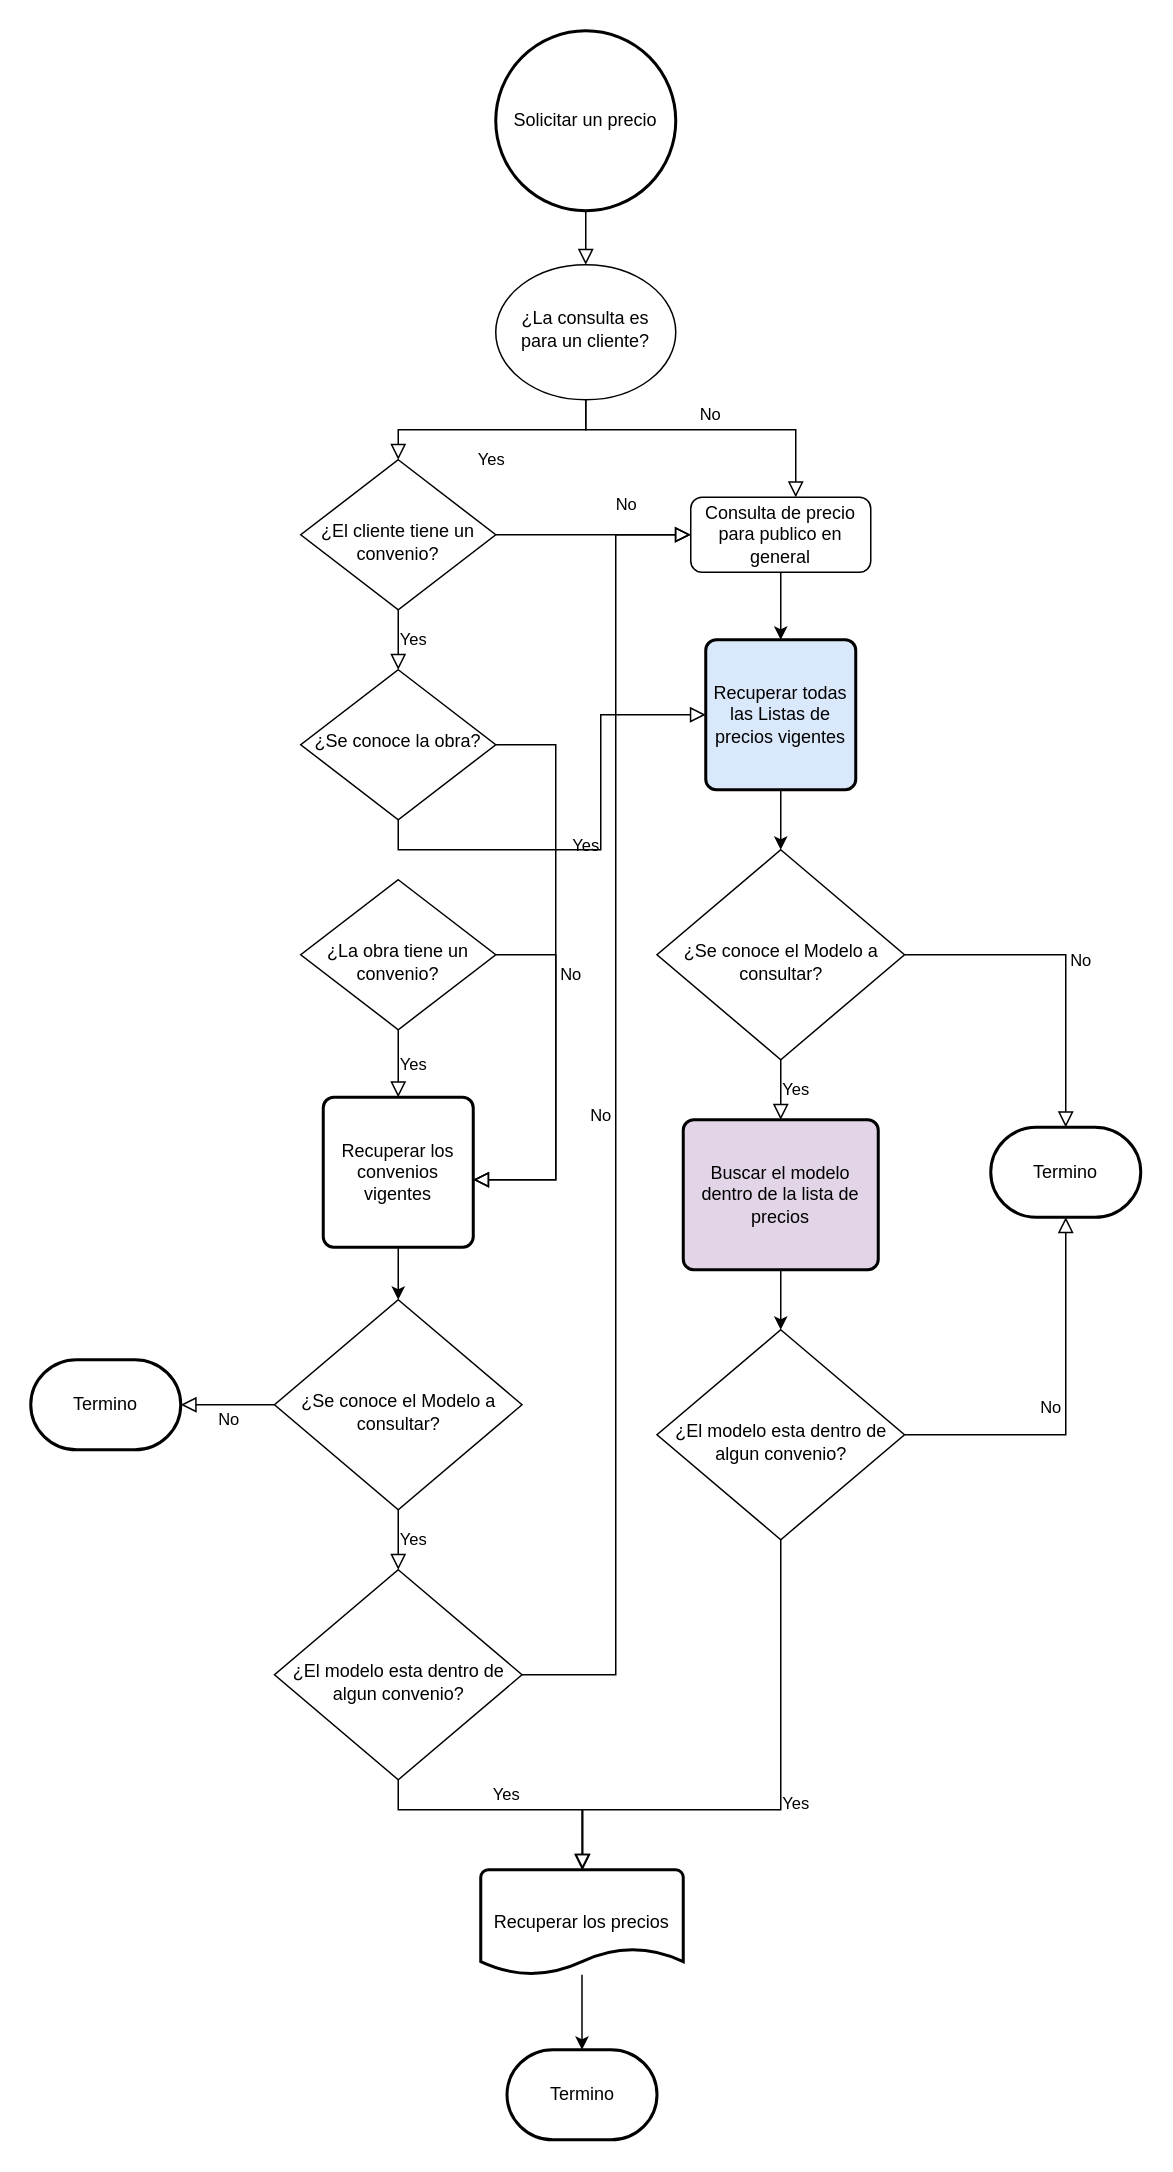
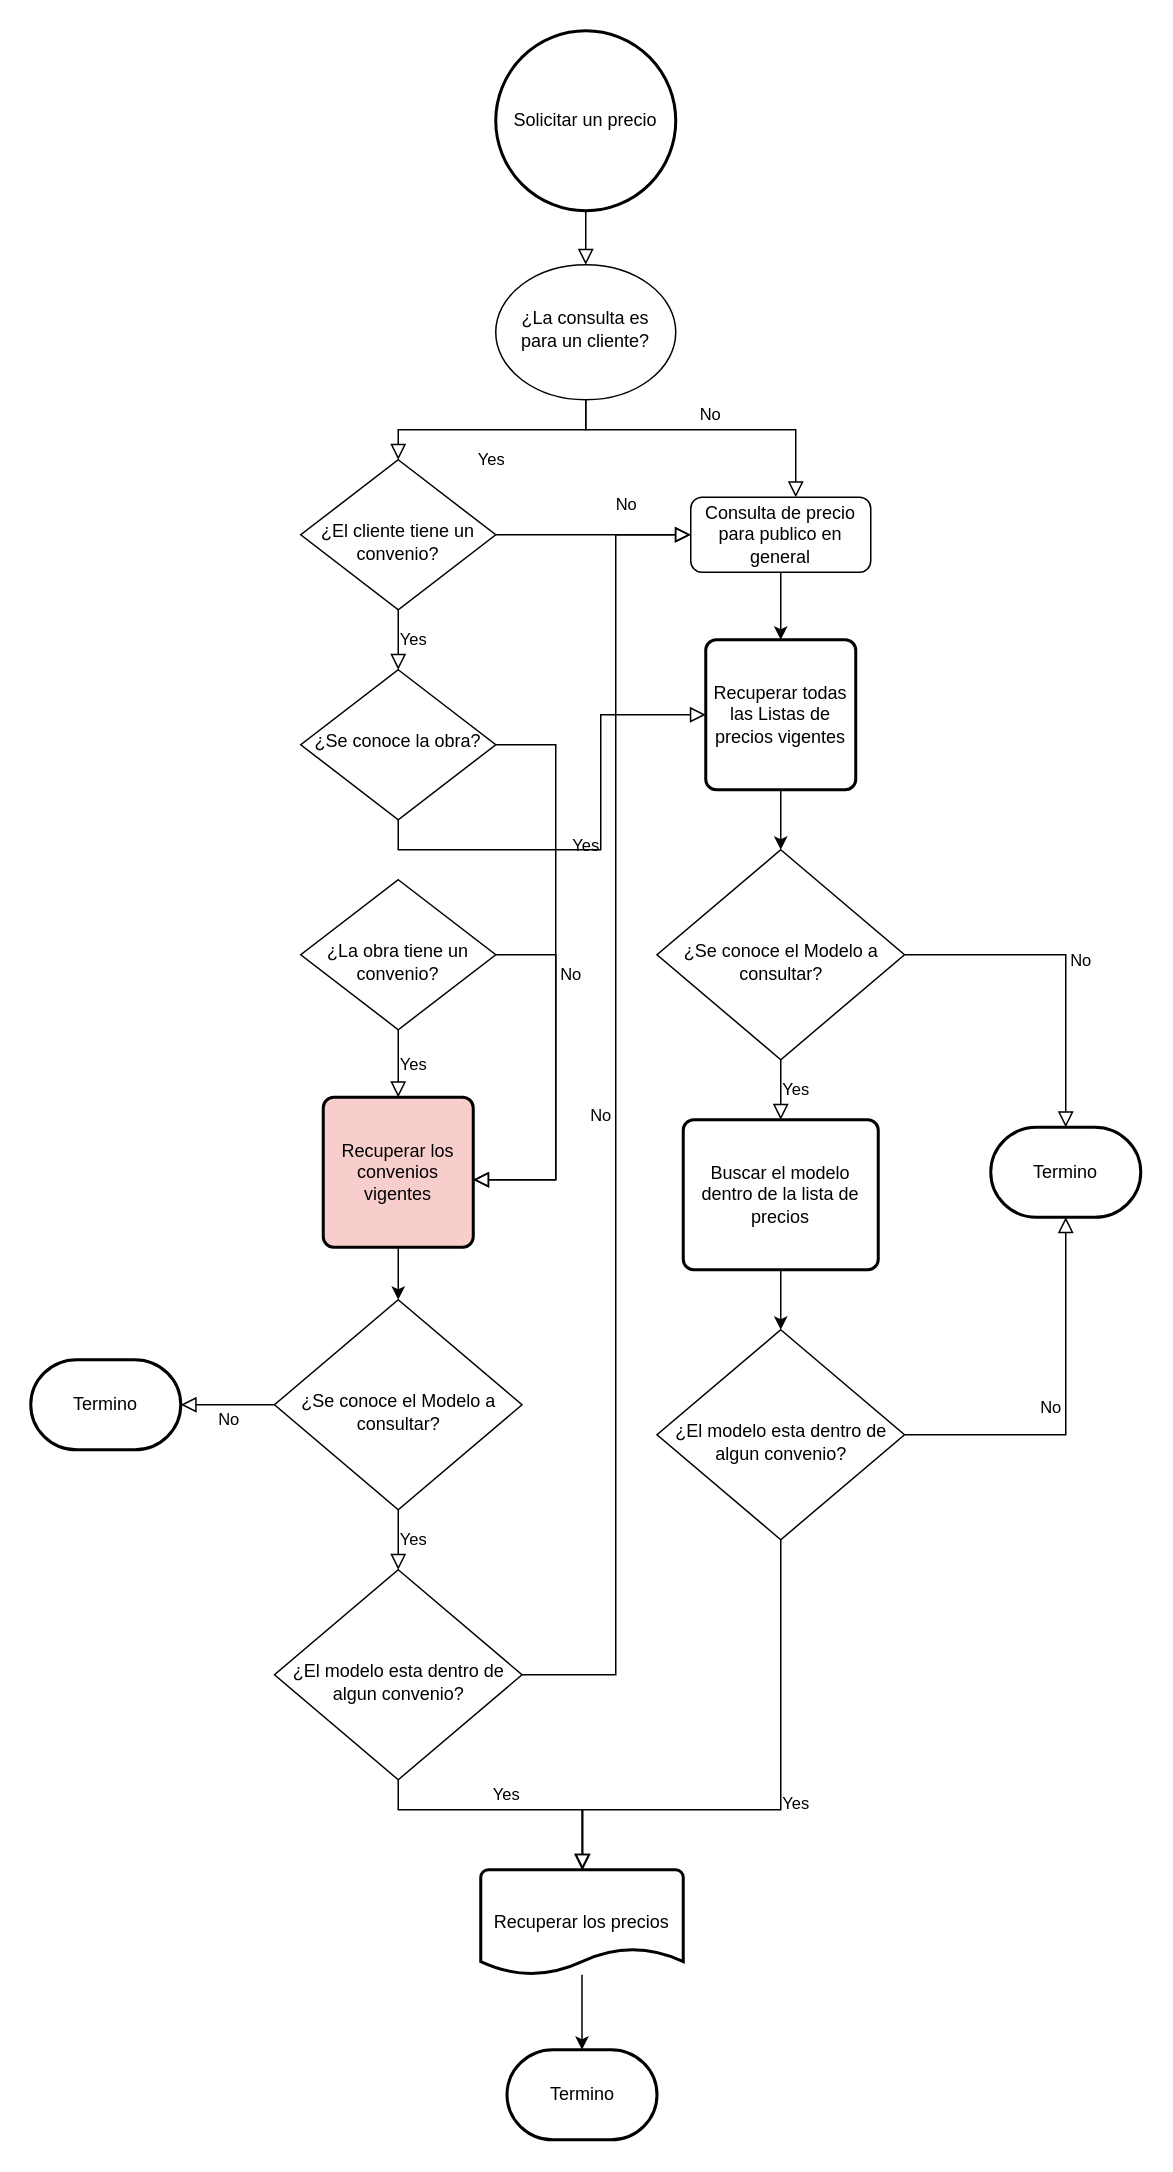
  <mxCell id="0" />
  <mxCell id="1" parent="0" />
  <mxCell id="2" value="" style="rounded=0;html=1;jettySize=auto;orthogonalLoop=1;fontSize=11;endArrow=block;endFill=0;endSize=8;strokeWidth=1;shadow=0;labelBackgroundColor=none;edgeStyle=orthogonalEdgeStyle;exitX=0.5;exitY=1;exitDx=0;exitDy=0;exitPerimeter=0;" parent="1" source="37" target="5" edge="1"><mxGeometry relative="1" as="geometry"><mxPoint x="390" y="126" as="sourcePoint" /></mxGeometry></mxCell>
  <mxCell id="3" value="Yes" style="rounded=0;html=1;jettySize=auto;orthogonalLoop=1;fontSize=11;endArrow=block;endFill=0;endSize=8;strokeWidth=1;shadow=0;labelBackgroundColor=none;edgeStyle=orthogonalEdgeStyle;" parent="1" source="5" target="10" edge="1"><mxGeometry y="20" relative="1" as="geometry"><mxPoint as="offset" /></mxGeometry></mxCell>
  <mxCell id="4" value="No" style="edgeStyle=orthogonalEdgeStyle;rounded=0;html=1;jettySize=auto;orthogonalLoop=1;fontSize=11;endArrow=block;endFill=0;endSize=8;strokeWidth=1;shadow=0;labelBackgroundColor=none;labelBorderColor=none;exitX=0.5;exitY=1;exitDx=0;exitDy=0;" parent="1" source="5" target="7" edge="1"><mxGeometry y="10" relative="1" as="geometry"><mxPoint as="offset" /><mxPoint x="530" y="256" as="targetPoint" /><Array as="points"><mxPoint x="390" y="286" /><mxPoint x="530" y="286" /></Array></mxGeometry></mxCell>
  <mxCell id="5" value="¿La consulta es para un cliente?" style="ellipse;whiteSpace=wrap;html=1;shadow=0;fontFamily=Helvetica;fontSize=12;align=center;strokeWidth=1;spacing=6;spacingTop=-4;" parent="1" vertex="1"><mxGeometry x="330" y="176" width="120" height="90" as="geometry" /></mxCell>
  <mxCell id="6" value="" style="edgeStyle=orthogonalEdgeStyle;rounded=0;orthogonalLoop=1;jettySize=auto;html=1;labelBackgroundColor=none;labelBorderColor=none;" edge="1" parent="1" source="7" target="33"><mxGeometry relative="1" as="geometry"><mxPoint x="480" y="426" as="targetPoint" /></mxGeometry></mxCell>
  <mxCell id="7" value="Consulta de precio para publico en general" style="rounded=1;whiteSpace=wrap;html=1;fontSize=12;glass=0;strokeWidth=1;shadow=0;" parent="1" vertex="1"><mxGeometry x="460" y="331" width="120" height="50" as="geometry" /></mxCell>
  <mxCell id="8" value="No" style="rounded=0;html=1;jettySize=auto;orthogonalLoop=1;fontSize=11;endArrow=block;endFill=0;endSize=8;strokeWidth=1;shadow=0;labelBackgroundColor=none;edgeStyle=orthogonalEdgeStyle;entryX=0;entryY=0.5;entryDx=0;entryDy=0;" parent="1" source="10" target="7" edge="1"><mxGeometry x="0.333" y="20" relative="1" as="geometry"><mxPoint as="offset" /><mxPoint x="430" y="356" as="targetPoint" /><Array as="points"><mxPoint x="450" y="356" /><mxPoint x="450" y="356" /></Array></mxGeometry></mxCell>
  <mxCell id="9" value="Yes" style="edgeStyle=orthogonalEdgeStyle;rounded=0;html=1;jettySize=auto;orthogonalLoop=1;fontSize=11;endArrow=block;endFill=0;endSize=8;strokeWidth=1;shadow=0;labelBackgroundColor=none;exitX=0.5;exitY=1;exitDx=0;exitDy=0;entryX=0.5;entryY=0;entryDx=0;entryDy=0;" parent="1" source="10" target="12" edge="1"><mxGeometry y="10" relative="1" as="geometry"><mxPoint as="offset" /><mxPoint x="370" y="446" as="targetPoint" /></mxGeometry></mxCell>
  <mxCell id="10" value="&lt;br&gt;¿El cliente tiene un convenio?" style="rhombus;whiteSpace=wrap;html=1;shadow=0;fontFamily=Helvetica;fontSize=12;align=center;strokeWidth=1;spacing=6;spacingTop=-4;" parent="1" vertex="1"><mxGeometry x="200" y="306" width="130" height="100" as="geometry" /></mxCell>
  <mxCell id="11" value="" style="edgeStyle=orthogonalEdgeStyle;rounded=0;orthogonalLoop=1;jettySize=auto;html=1;labelBackgroundColor=none;labelBorderColor=none;exitX=0.5;exitY=1;exitDx=0;exitDy=0;" edge="1" parent="1" source="33" target="19"><mxGeometry relative="1" as="geometry"><mxPoint x="520.059" y="556" as="sourcePoint" /></mxGeometry></mxCell>
  <mxCell id="12" value="¿Se conoce la obra?" style="rhombus;whiteSpace=wrap;html=1;shadow=0;fontFamily=Helvetica;fontSize=12;align=center;strokeWidth=1;spacing=6;spacingTop=-4;" vertex="1" parent="1"><mxGeometry x="200" y="446" width="130" height="100" as="geometry" /></mxCell>
  <mxCell id="13" value="&lt;br&gt;¿La obra tiene un convenio?" style="rhombus;whiteSpace=wrap;html=1;shadow=0;fontFamily=Helvetica;fontSize=12;align=center;strokeWidth=1;spacing=6;spacingTop=-4;" vertex="1" parent="1"><mxGeometry x="200" y="586" width="130" height="100" as="geometry" /></mxCell>
  <mxCell id="14" value="Yes" style="edgeStyle=orthogonalEdgeStyle;rounded=0;html=1;jettySize=auto;orthogonalLoop=1;fontSize=11;endArrow=block;endFill=0;endSize=8;strokeWidth=1;shadow=0;labelBackgroundColor=none;exitX=0.5;exitY=1;exitDx=0;exitDy=0;" edge="1" parent="1" source="12" target="33"><mxGeometry y="10" relative="1" as="geometry"><mxPoint as="offset" /><mxPoint x="275" y="416" as="sourcePoint" /><mxPoint x="275" y="456" as="targetPoint" /></mxGeometry></mxCell>
  <mxCell id="15" value="Yes" style="edgeStyle=orthogonalEdgeStyle;rounded=0;html=1;jettySize=auto;orthogonalLoop=1;fontSize=11;endArrow=block;endFill=0;endSize=8;strokeWidth=1;shadow=0;labelBackgroundColor=none;exitX=0.5;exitY=1;exitDx=0;exitDy=0;entryX=0.5;entryY=0;entryDx=0;entryDy=0;" edge="1" parent="1" source="13" target="32"><mxGeometry y="10" relative="1" as="geometry"><mxPoint as="offset" /><mxPoint x="275" y="556" as="sourcePoint" /><mxPoint x="265" y="736" as="targetPoint" /></mxGeometry></mxCell>
  <mxCell id="16" value="No" style="edgeStyle=orthogonalEdgeStyle;rounded=0;html=1;jettySize=auto;orthogonalLoop=1;fontSize=11;endArrow=block;endFill=0;endSize=8;strokeWidth=1;shadow=0;labelBackgroundColor=none;exitX=1;exitY=0.5;exitDx=0;exitDy=0;" edge="1" parent="1" source="12" target="32"><mxGeometry y="10" relative="1" as="geometry"><mxPoint as="offset" /><mxPoint x="285" y="566" as="sourcePoint" /><mxPoint x="325" y="761" as="targetPoint" /><Array as="points"><mxPoint x="370" y="496" /><mxPoint x="370" y="786" /></Array></mxGeometry></mxCell>
  <mxCell id="17" value="" style="edgeStyle=orthogonalEdgeStyle;rounded=0;html=1;jettySize=auto;orthogonalLoop=1;fontSize=11;endArrow=block;endFill=0;endSize=8;strokeWidth=1;shadow=0;labelBackgroundColor=none;exitX=1;exitY=0.5;exitDx=0;exitDy=0;" edge="1" parent="1" source="13" target="32"><mxGeometry y="10" relative="1" as="geometry"><mxPoint as="offset" /><mxPoint x="295" y="576" as="sourcePoint" /><mxPoint x="325" y="761" as="targetPoint" /><Array as="points"><mxPoint x="370" y="636" /><mxPoint x="370" y="786" /></Array></mxGeometry></mxCell>
  <mxCell id="18" value="" style="edgeStyle=orthogonalEdgeStyle;rounded=0;orthogonalLoop=1;jettySize=auto;html=1;labelBackgroundColor=none;labelBorderColor=none;" edge="1" parent="1" source="32" target="24"><mxGeometry relative="1" as="geometry"><mxPoint x="265" y="866" as="sourcePoint" /></mxGeometry></mxCell>
  <mxCell id="19" value="&lt;br&gt;¿Se conoce el Modelo a consultar?" style="rhombus;whiteSpace=wrap;html=1;shadow=0;fontFamily=Helvetica;fontSize=12;align=center;strokeWidth=1;spacing=6;spacingTop=-4;" vertex="1" parent="1"><mxGeometry x="437.5" y="566" width="165" height="140" as="geometry" /></mxCell>
  <mxCell id="20" value="Yes" style="edgeStyle=orthogonalEdgeStyle;rounded=0;html=1;jettySize=auto;orthogonalLoop=1;fontSize=11;endArrow=block;endFill=0;endSize=8;strokeWidth=1;shadow=0;labelBackgroundColor=none;exitX=0.5;exitY=1;exitDx=0;exitDy=0;" edge="1" parent="1" source="19" target="23"><mxGeometry y="10" relative="1" as="geometry"><mxPoint as="offset" /><mxPoint x="380" y="686" as="sourcePoint" /><mxPoint x="390" y="1116" as="targetPoint" /></mxGeometry></mxCell>
  <mxCell id="21" value="No" style="edgeStyle=orthogonalEdgeStyle;rounded=0;html=1;jettySize=auto;orthogonalLoop=1;fontSize=11;endArrow=block;endFill=0;endSize=8;strokeWidth=1;shadow=0;labelBackgroundColor=none;labelBorderColor=none;exitX=1;exitY=0.5;exitDx=0;exitDy=0;" edge="1" parent="1" source="19" target="38"><mxGeometry y="10" relative="1" as="geometry"><mxPoint as="offset" /><mxPoint x="560" y="946" as="sourcePoint" /><mxPoint x="730" y="756" as="targetPoint" /><Array as="points" /></mxGeometry></mxCell>
  <mxCell id="22" value="" style="edgeStyle=orthogonalEdgeStyle;rounded=0;orthogonalLoop=1;jettySize=auto;html=1;labelBackgroundColor=none;labelBorderColor=none;" edge="1" parent="1" source="23" target="34"><mxGeometry relative="1" as="geometry" /></mxCell>
- <mxCell id="23" value="Buscar el modelo dentro de la lista de precios" style="rounded=1;whiteSpace=wrap;html=1;absoluteArcSize=1;arcSize=14;strokeWidth=2;fillColor=#e1d5e7;" vertex="1" parent="1"><mxGeometry x="455" y="746" width="130" height="100" as="geometry" /></mxCell>
+ <mxCell id="23" value="Buscar el modelo dentro de la lista de precios" style="rounded=1;whiteSpace=wrap;html=1;absoluteArcSize=1;arcSize=14;strokeWidth=2;" vertex="1" parent="1"><mxGeometry x="455" y="746" width="130" height="100" as="geometry" /></mxCell>
  <mxCell id="24" value="&lt;br&gt;¿Se conoce el Modelo a consultar?" style="rhombus;whiteSpace=wrap;html=1;shadow=0;fontFamily=Helvetica;fontSize=12;align=center;strokeWidth=1;spacing=6;spacingTop=-4;" vertex="1" parent="1"><mxGeometry x="182.5" y="866" width="165" height="140" as="geometry" /></mxCell>
  <mxCell id="25" value="No" style="edgeStyle=orthogonalEdgeStyle;rounded=0;html=1;jettySize=auto;orthogonalLoop=1;fontSize=11;endArrow=block;endFill=0;endSize=8;strokeWidth=1;shadow=0;labelBackgroundColor=none;labelBorderColor=none;exitX=0;exitY=0.5;exitDx=0;exitDy=0;" edge="1" parent="1" source="24" target="39"><mxGeometry y="10" relative="1" as="geometry"><mxPoint as="offset" /><mxPoint x="120" y="996" as="sourcePoint" /><mxPoint x="130" y="936" as="targetPoint" /><Array as="points" /></mxGeometry></mxCell>
  <mxCell id="26" value="Yes" style="edgeStyle=orthogonalEdgeStyle;rounded=0;html=1;jettySize=auto;orthogonalLoop=1;fontSize=11;endArrow=block;endFill=0;endSize=8;strokeWidth=1;shadow=0;labelBackgroundColor=none;exitX=0.5;exitY=1;exitDx=0;exitDy=0;entryX=0.5;entryY=0;entryDx=0;entryDy=0;" edge="1" parent="1" source="24" target="27"><mxGeometry y="10" relative="1" as="geometry"><mxPoint as="offset" /><mxPoint x="374.94" y="986" as="sourcePoint" /><mxPoint x="265" y="1075" as="targetPoint" /><Array as="points" /></mxGeometry></mxCell>
  <mxCell id="27" value="&lt;br&gt;¿El modelo esta dentro de algun convenio?" style="rhombus;whiteSpace=wrap;html=1;shadow=0;fontFamily=Helvetica;fontSize=12;align=center;strokeWidth=1;spacing=6;spacingTop=-4;" vertex="1" parent="1"><mxGeometry x="182.5" y="1046" width="165" height="140" as="geometry" /></mxCell>
  <mxCell id="28" value="Yes" style="edgeStyle=orthogonalEdgeStyle;rounded=0;html=1;jettySize=auto;orthogonalLoop=1;fontSize=11;endArrow=block;endFill=0;endSize=8;strokeWidth=1;shadow=0;labelBackgroundColor=none;exitX=0.5;exitY=1;exitDx=0;exitDy=0;" edge="1" parent="1" source="27" target="31"><mxGeometry y="10" relative="1" as="geometry"><mxPoint as="offset" /><mxPoint x="275" y="1043" as="sourcePoint" /><mxPoint x="265" y="1246" as="targetPoint" /><Array as="points"><mxPoint x="265" y="1206" /><mxPoint x="388" y="1206" /></Array></mxGeometry></mxCell>
  <mxCell id="29" value="No" style="edgeStyle=orthogonalEdgeStyle;rounded=0;html=1;jettySize=auto;orthogonalLoop=1;fontSize=11;endArrow=block;endFill=0;endSize=8;strokeWidth=1;shadow=0;labelBackgroundColor=none;labelBorderColor=none;exitX=1;exitY=0.5;exitDx=0;exitDy=0;entryX=0;entryY=0.5;entryDx=0;entryDy=0;" edge="1" parent="1" source="27" target="7"><mxGeometry y="10" relative="1" as="geometry"><mxPoint as="offset" /><mxPoint x="192.5" y="973" as="sourcePoint" /><mxPoint x="140" y="973" as="targetPoint" /><Array as="points"><mxPoint x="410" y="1116" /><mxPoint x="410" y="356" /></Array></mxGeometry></mxCell>
  <mxCell id="30" value="" style="edgeStyle=orthogonalEdgeStyle;rounded=0;orthogonalLoop=1;jettySize=auto;html=1;labelBackgroundColor=none;labelBorderColor=none;entryX=0.5;entryY=0;entryDx=0;entryDy=0;entryPerimeter=0;" edge="1" parent="1" source="31" target="40"><mxGeometry relative="1" as="geometry"><mxPoint x="388" y="1358" as="targetPoint" /></mxGeometry></mxCell>
  <mxCell id="31" value="&lt;span&gt;Recuperar los precios&lt;/span&gt;" style="strokeWidth=2;html=1;shape=mxgraph.flowchart.document2;whiteSpace=wrap;size=0.25;" vertex="1" parent="1"><mxGeometry x="320" y="1246" width="135" height="70" as="geometry" /></mxCell>
- <mxCell id="32" value="&lt;span&gt;Recuperar los convenios vigentes&lt;/span&gt;" style="rounded=1;whiteSpace=wrap;html=1;absoluteArcSize=1;arcSize=14;strokeWidth=2;" vertex="1" parent="1"><mxGeometry x="215" y="731" width="100" height="100" as="geometry" /></mxCell>
- <mxCell id="33" value="Recuperar todas las Listas de precios vigentes" style="rounded=1;whiteSpace=wrap;html=1;absoluteArcSize=1;arcSize=14;strokeWidth=2;fillColor=#dae8fc;" vertex="1" parent="1"><mxGeometry x="470" y="426" width="100" height="100" as="geometry" /></mxCell>
+ <mxCell id="32" value="&lt;span&gt;Recuperar los convenios vigentes&lt;/span&gt;" style="rounded=1;whiteSpace=wrap;html=1;absoluteArcSize=1;arcSize=14;strokeWidth=2;fillColor=#f8cecc;" vertex="1" parent="1"><mxGeometry x="215" y="731" width="100" height="100" as="geometry" /></mxCell>
+ <mxCell id="33" value="Recuperar todas las Listas de precios vigentes" style="rounded=1;whiteSpace=wrap;html=1;absoluteArcSize=1;arcSize=14;strokeWidth=2;" vertex="1" parent="1"><mxGeometry x="470" y="426" width="100" height="100" as="geometry" /></mxCell>
  <mxCell id="34" value="&lt;br&gt;¿El modelo esta dentro de algun convenio?" style="rhombus;whiteSpace=wrap;html=1;shadow=0;fontFamily=Helvetica;fontSize=12;align=center;strokeWidth=1;spacing=6;spacingTop=-4;" vertex="1" parent="1"><mxGeometry x="437.5" y="886" width="165" height="140" as="geometry" /></mxCell>
  <mxCell id="35" value="Yes" style="edgeStyle=orthogonalEdgeStyle;rounded=0;html=1;jettySize=auto;orthogonalLoop=1;fontSize=11;endArrow=block;endFill=0;endSize=8;strokeWidth=1;shadow=0;labelBackgroundColor=none;exitX=0.5;exitY=1;exitDx=0;exitDy=0;entryX=0.5;entryY=0;entryDx=0;entryDy=0;entryPerimeter=0;" edge="1" parent="1" source="34" target="31"><mxGeometry y="10" relative="1" as="geometry"><mxPoint as="offset" /><mxPoint x="530" y="1033" as="sourcePoint" /><mxPoint x="530" y="1073" as="targetPoint" /><Array as="points"><mxPoint x="520" y="1206" /><mxPoint x="387" y="1206" /></Array></mxGeometry></mxCell>
  <mxCell id="36" value="No" style="edgeStyle=orthogonalEdgeStyle;rounded=0;html=1;jettySize=auto;orthogonalLoop=1;fontSize=11;endArrow=block;endFill=0;endSize=8;strokeWidth=1;shadow=0;labelBackgroundColor=none;labelBorderColor=none;" edge="1" parent="1" source="34" target="38"><mxGeometry y="10" relative="1" as="geometry"><mxPoint as="offset" /><mxPoint x="640" y="961" as="sourcePoint" /><mxPoint x="730" y="806" as="targetPoint" /><Array as="points" /></mxGeometry></mxCell>
  <mxCell id="37" value="&lt;span&gt;Solicitar un precio&lt;/span&gt;" style="strokeWidth=2;html=1;shape=mxgraph.flowchart.start_2;whiteSpace=wrap;" vertex="1" parent="1"><mxGeometry x="330" y="20" width="120" height="120" as="geometry" /></mxCell>
  <mxCell id="38" value="Termino" style="strokeWidth=2;html=1;shape=mxgraph.flowchart.terminator;whiteSpace=wrap;" vertex="1" parent="1"><mxGeometry x="660" y="751" width="100" height="60" as="geometry" /></mxCell>
  <mxCell id="39" value="Termino" style="strokeWidth=2;html=1;shape=mxgraph.flowchart.terminator;whiteSpace=wrap;" vertex="1" parent="1"><mxGeometry x="20" y="906" width="100" height="60" as="geometry" /></mxCell>
  <mxCell id="40" value="Termino" style="strokeWidth=2;html=1;shape=mxgraph.flowchart.terminator;whiteSpace=wrap;" vertex="1" parent="1"><mxGeometry x="337.5" y="1366" width="100" height="60" as="geometry" /></mxCell>
